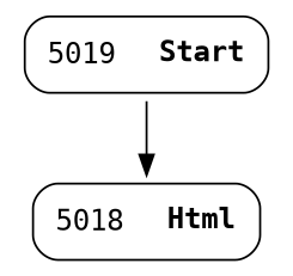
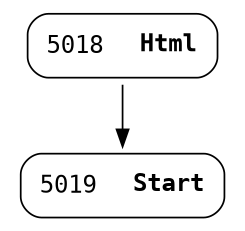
  digraph {
    fontname="DejaVu Sans Mono"
    node [shape=none fontname="DejaVu Sans Mono"]
    n1 [label=<<TABLE border='1' cellspacing='0' cellpadding='10' style='rounded' ><TR><TD border='0'>5018</TD><TD border='0'><B>Html</B></TD></TR></TABLE>>]
    n2 [label=<<TABLE border='1' cellspacing='0' cellpadding='10' style='rounded' ><TR><TD border='0'>5019</TD><TD border='0'><B>Start</B></TD></TR></TABLE>>]
-   n2 -> n1 [weight=2 fontname="DejaVu Sans Mono"]
+   n1 -> n2 [weight=2 fontname="DejaVu Sans Mono"]
  }
